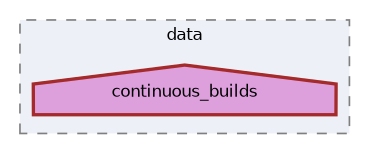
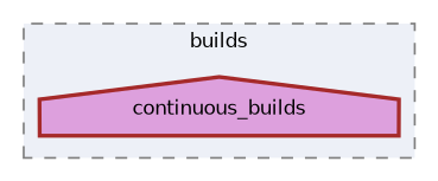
  digraph {
    compound=true
    n1 [color=brown fillcolor=plum fontname=Helvetica fontsize=10 height=0.2 label=continuous_builds shape=house style="filled,bold" width=0.4]
    subgraph cluster_1 {
      bgcolor="#edf0f7"
      fontname=Helvetica
      fontsize=10
-     label=data
+     label=builds
      pencolor=grey50
      style="filled,dashed"
      n1
    }
  }
